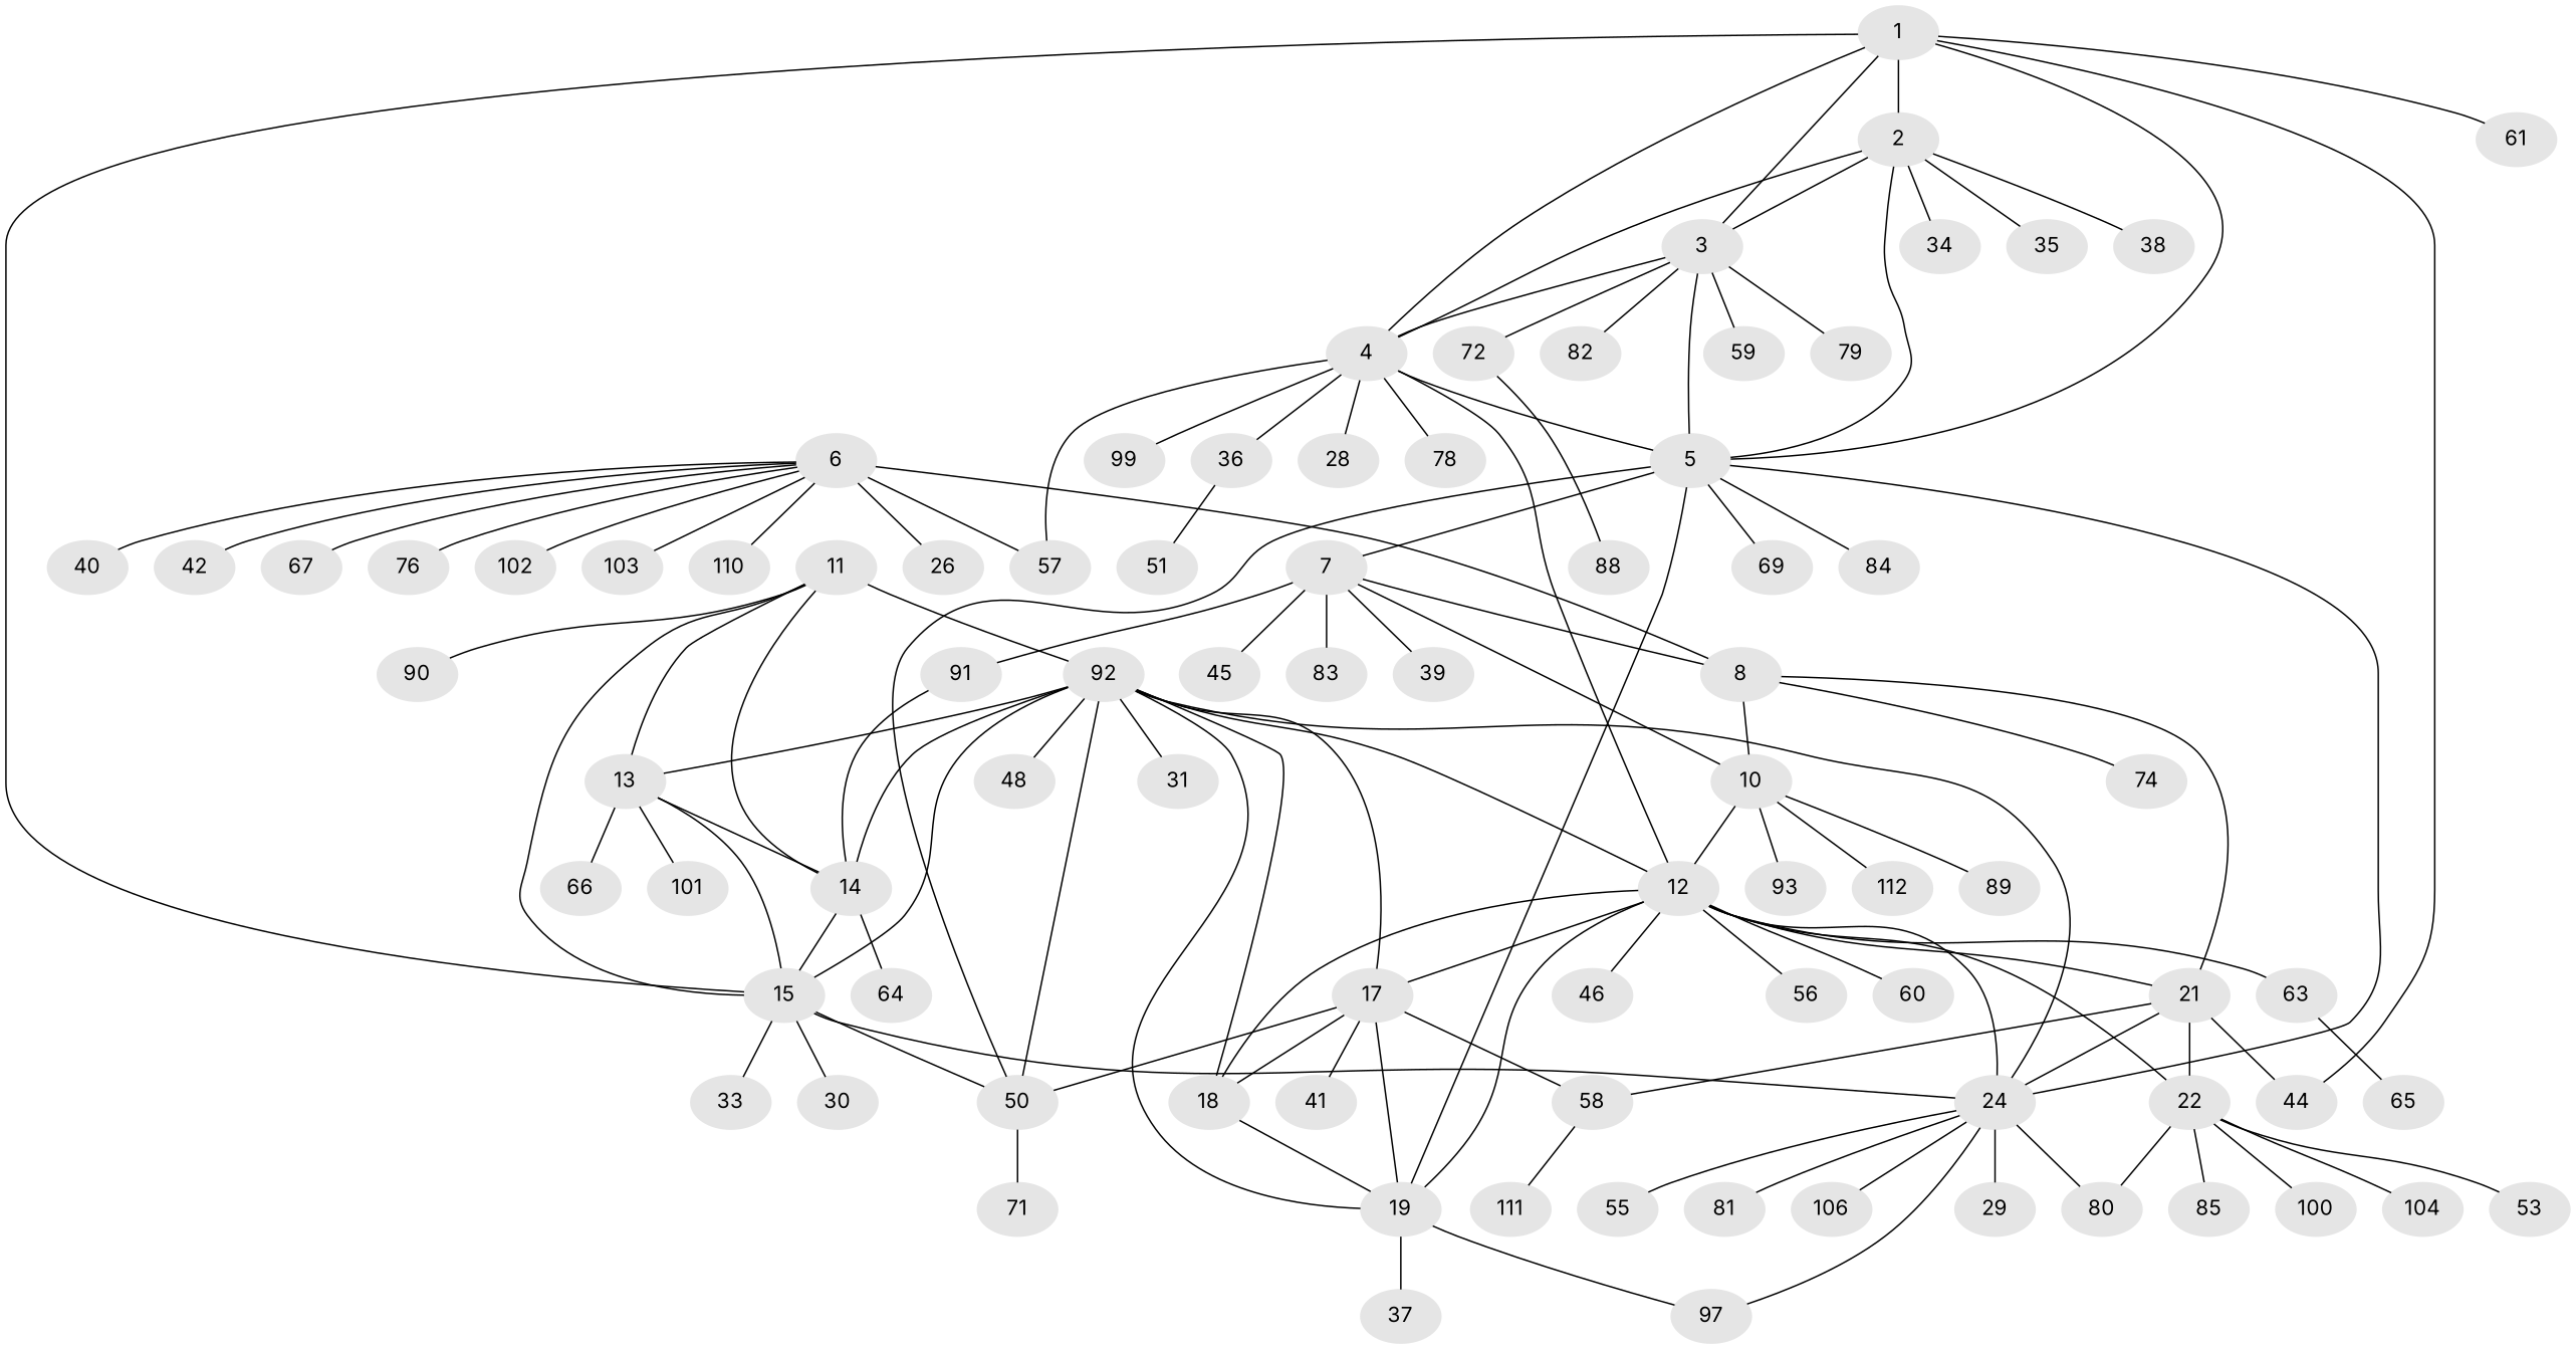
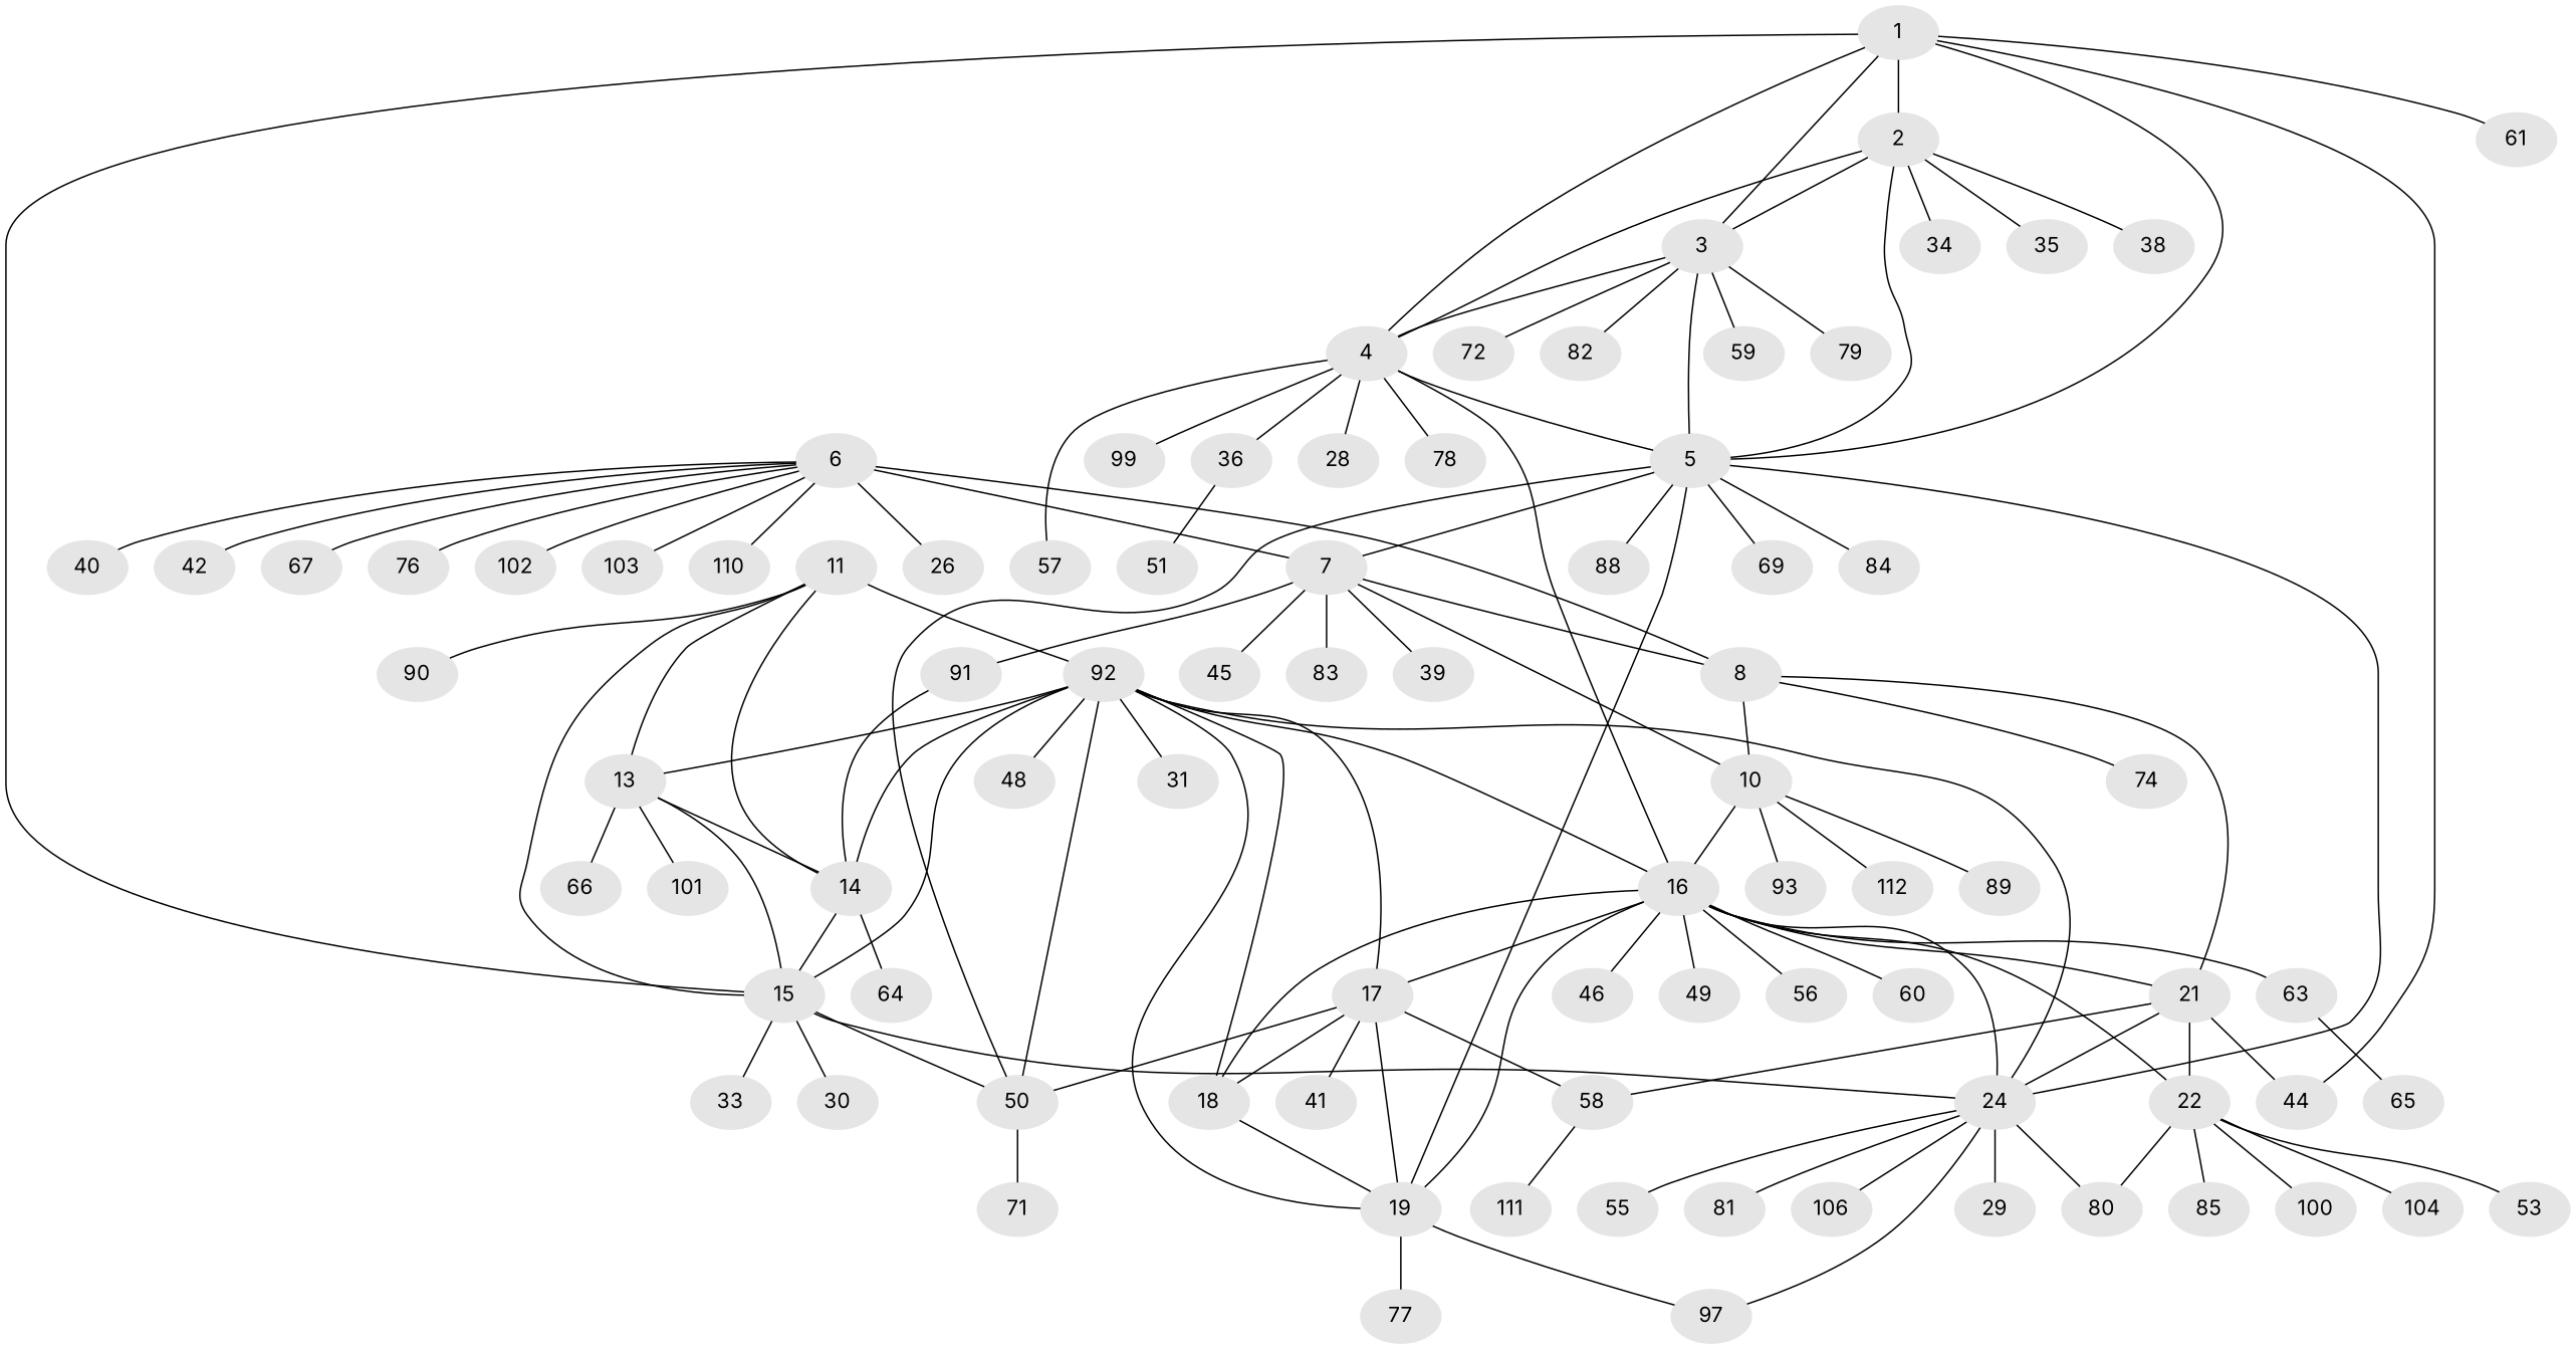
  graph {
    fontname=Inter
    node [color=gray90 fontname=Inter style=filled]
    edge [fontname=Inter]
    2 [super="+107"]
    3 [super="+57"]
    4 [super="+98"]
    5 [super="+70"]
    34
    35
    38
    1
    15 [super="+73"]
    61
    44
    59 [super="+85"]
    72 [super="+105"]
    79
    82
-   16 [super="+25" label=12]
+   16 [super="+25"]
    28
    36 [super="+92"]
    n19 [label=57]
    78
    99
    7 [super="+108"]
    19 [super="+54"]
    24 [super="+68"]
    50 [super="+52"]
    69
    84
    88
    30
    33
    58 [super="+77"]
    111
    21 [super="+23"]
    17 [super="+87"]
    18 [super="+53"]
    22 [super="+86"]
    46
+   49
    56
    60
    63
    51
    8 [super="+27"]
    10 [super="+96"]
    39
    45
    83
    91
-   37 [super="+109"]
+   37 [super="+109" label=77]
    97
    80
    29 [super="+94"]
    55
    81
    106
    71
    6 [super="+9"]
    26
    40
    42
    67
    76
    102
    103
    110
    74
    89
    93
    112
    14 [super="+62"]
    64
    n72 [label=92 super="+20"]
    13 [super="+32"]
    31
    48
    11
    90
    66
    101
    41
    n81 [label=53]
    n82 [label=85]
    100
    104
    65
    2 -- 3
    2 -- 4
    2 -- 5
    2 -- 34
    2 -- 35
    2 -- 38
    3 -- 4
    3 -- 5
    3 -- 59
    3 -- 72
    3 -- 79
    3 -- 82
    4 -- 5
    4 -- 16
    4 -- 28
    4 -- 36
    4 -- n19
    4 -- 78
    4 -- 99
    5 -- 7
    5 -- 19
    5 -- 24
    5 -- 50
    5 -- 69
    5 -- 84
-   72 -- 88
+   5 -- 88
    1 -- 2
    1 -- 3
    1 -- 4
    1 -- 5
    1 -- 15
    1 -- 61
    1 -- 44
    15 -- 24
    15 -- 50
    15 -- 30
    15 -- 33
    16 -- 19
    16 -- 24
    16 -- 21 [weight=2]
    16 -- 17
    16 -- 18
    16 -- 22
    16 -- 46
+   16 -- 49
    16 -- 56
    16 -- 60
    16 -- 63
    36 -- 51
    7 -- 8
    7 -- 10
    7 -- 39
    7 -- 45
    7 -- 83
    7 -- 91
    19 -- 37
    19 -- 97
    24 -- 97
    24 -- 80
    24 -- 29
    24 -- 55
    24 -- 81
    24 -- 106
    50 -- 71
    58 -- 111
    21 -- 44
    21 -- 24 [weight=2]
    21 -- 58
    21 -- 22 [weight=2]
    17 -- 19
    17 -- 50
    17 -- 58
    17 -- 18
    17 -- 41
    18 -- 19
    22 -- 80
    22 -- n81
    22 -- n82
    22 -- 100
    22 -- 104
    63 -- 65
    8 -- 21
    8 -- 10
    8 -- 74
    10 -- 16
    10 -- 89
    10 -- 93
    10 -- 112
    91 -- 14
-   6 -- n19 [weight=2]
+   6 -- 7 [weight=2]
    6 -- 8 [weight=2]
    6 -- 26
    6 -- 40
    6 -- 42
    6 -- 67
    6 -- 76
    6 -- 102
    6 -- 103
    6 -- 110
    14 -- 15
    14 -- 64
    n72 -- 15
    n72 -- 16
    n72 -- 19
    n72 -- 24
    n72 -- 50
    n72 -- 17
    n72 -- 18
    n72 -- 14
    n72 -- 13
    n72 -- 31
    n72 -- 48
    13 -- 15
    13 -- 14
    13 -- 66
    13 -- 101
    11 -- 15
    11 -- 14
    11 -- n72
    11 -- 13
    11 -- 90
  }
